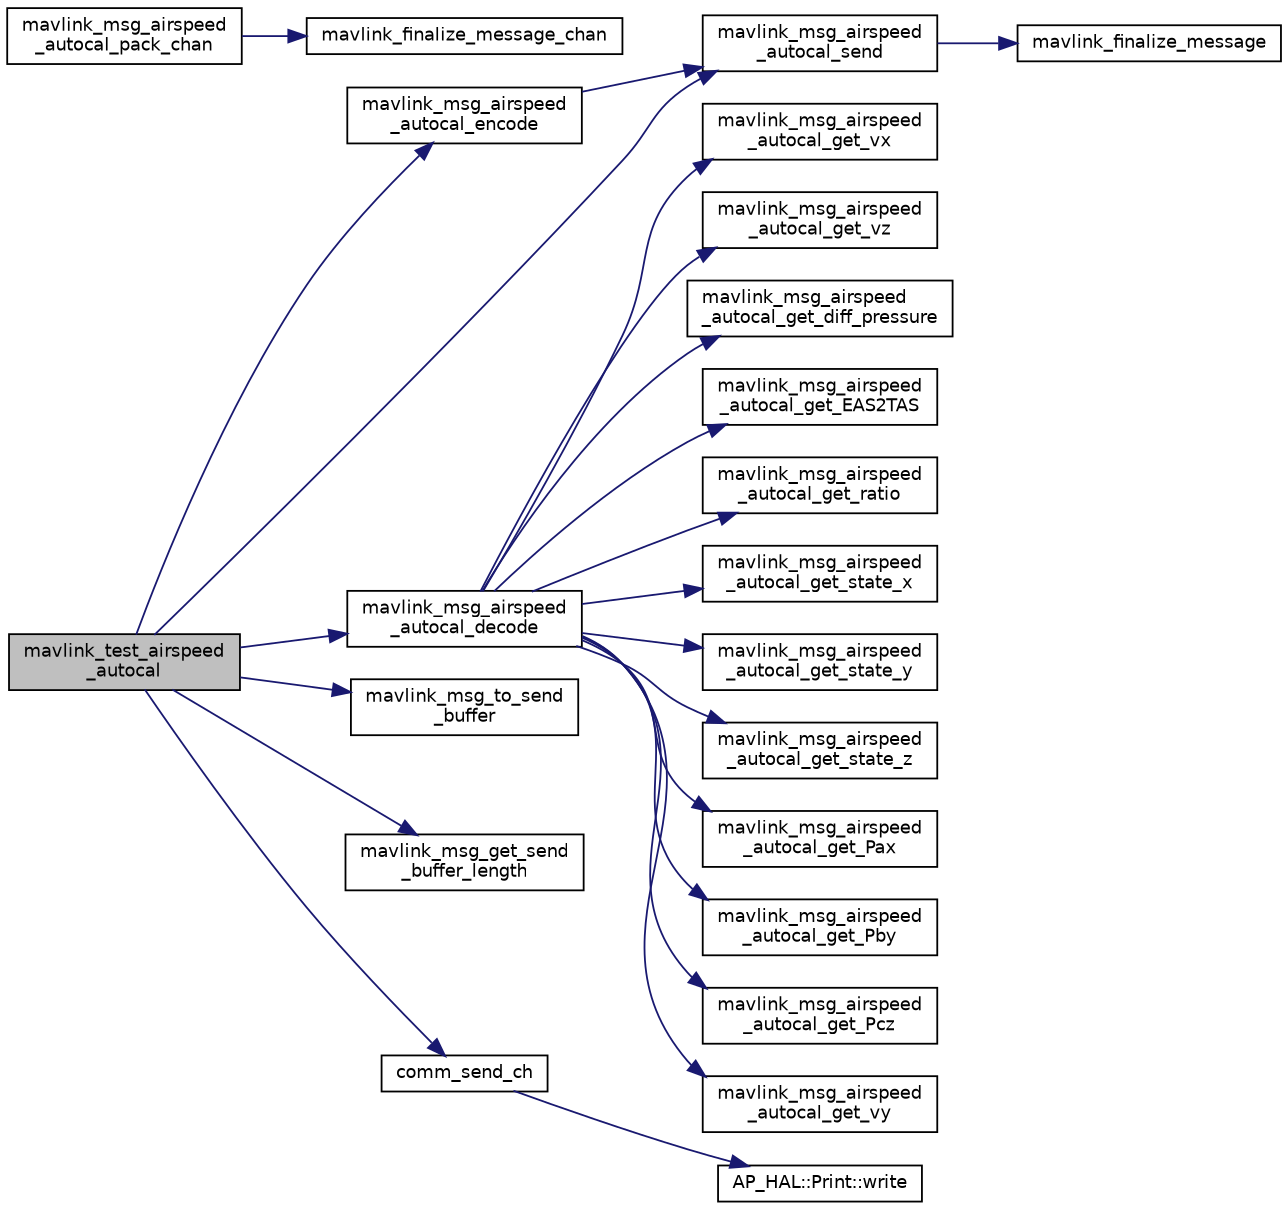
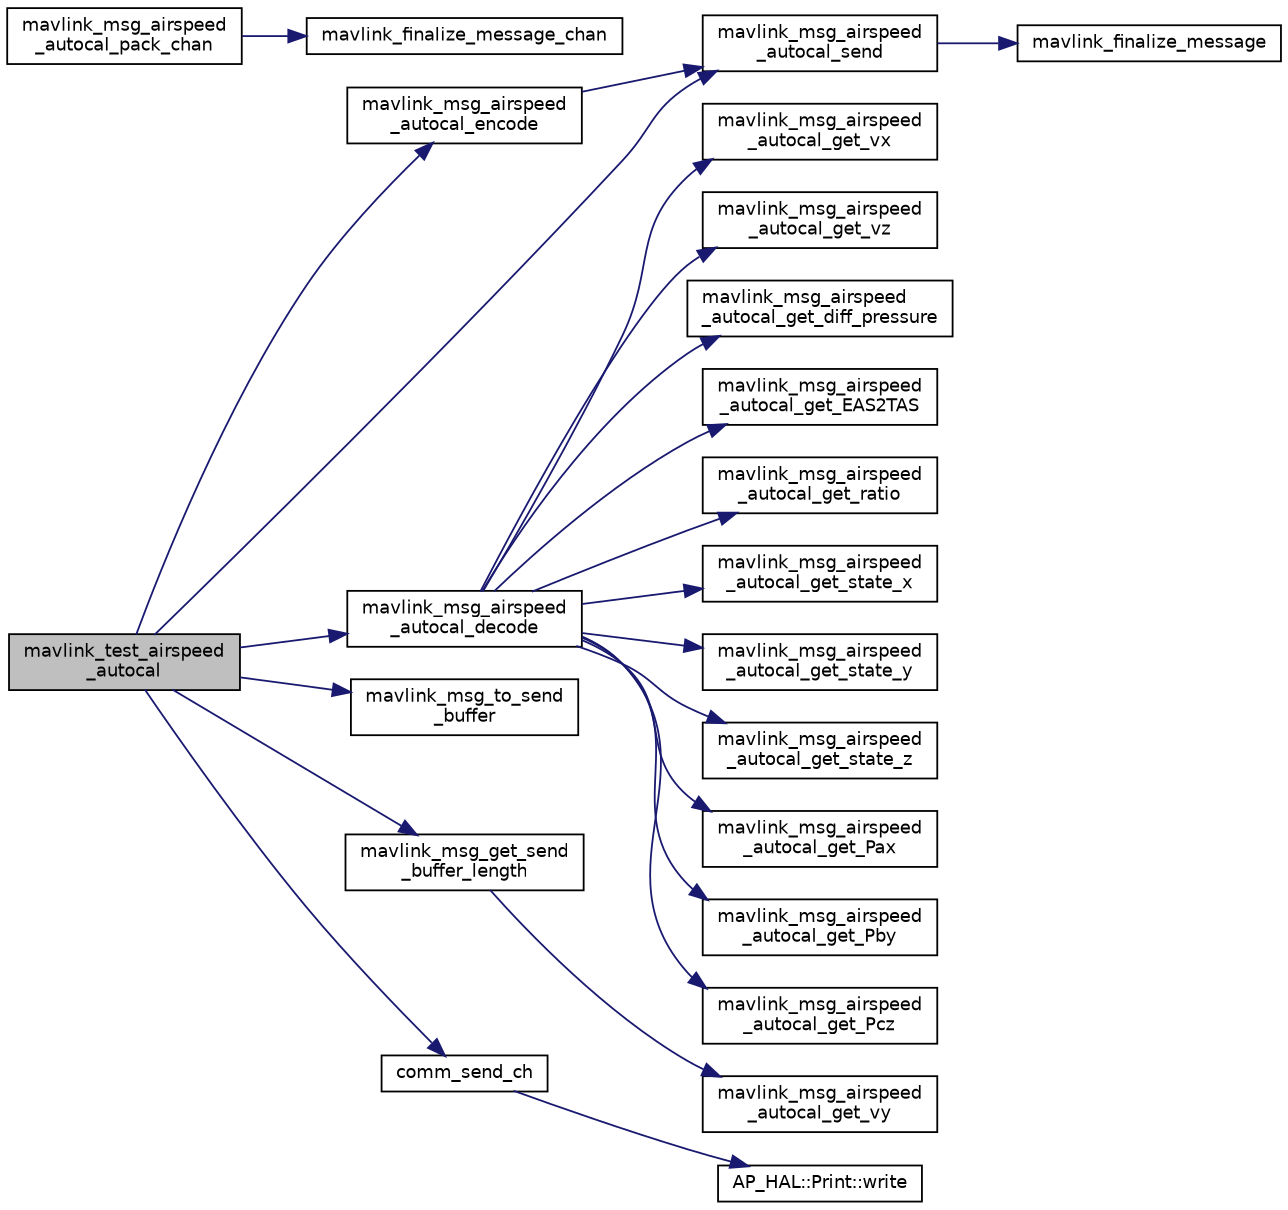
  digraph {
    rankdir=LR
    node [color=black fillcolor=white fontname=Helvetica fontsize=10 shape=record style=filled]
    edge [color=midnightblue fontname=Helvetica fontsize=10 labelfontname=Helvetica labelfontsize=10 style=solid]
    n1 [fillcolor=grey75 fontcolor=black height=0.2 label="mavlink_test_airspeed\l_autocal" width=0.4]
    n2 [height=0.2 label="mavlink_msg_airspeed\l_autocal_encode" width=0.4]
    n3 [height=0.2 label="mavlink_msg_airspeed\l_autocal_send" width=0.4]
    n4 [height=0.2 label="mavlink_msg_airspeed\l_autocal_decode" width=0.4]
    n5 [height=0.2 label="mavlink_msg_to_send\l_buffer" width=0.4]
    n6 [height=0.2 label="mavlink_msg_get_send\l_buffer_length" width=0.4]
    n7 [height=0.2 label=comm_send_ch width=0.4]
    n8 [height=0.2 label=mavlink_finalize_message width=0.4]
    n9 [height=0.2 label="mavlink_msg_airspeed\l_autocal_get_vx" width=0.4]
    n10 [height=0.2 label="mavlink_msg_airspeed\l_autocal_get_vy" width=0.4]
    n11 [height=0.2 label="mavlink_msg_airspeed\l_autocal_get_vz" width=0.4]
    n12 [height=0.2 label="mavlink_msg_airspeed\l_autocal_get_diff_pressure" width=0.4]
    n13 [height=0.2 label="mavlink_msg_airspeed\l_autocal_get_EAS2TAS" width=0.4]
    n14 [height=0.2 label="mavlink_msg_airspeed\l_autocal_get_ratio" width=0.4]
    n15 [height=0.2 label="mavlink_msg_airspeed\l_autocal_get_state_x" width=0.4]
    n16 [height=0.2 label="mavlink_msg_airspeed\l_autocal_get_state_y" width=0.4]
    n17 [height=0.2 label="mavlink_msg_airspeed\l_autocal_get_state_z" width=0.4]
    n18 [height=0.2 label="mavlink_msg_airspeed\l_autocal_get_Pax" width=0.4]
    n19 [height=0.2 label="mavlink_msg_airspeed\l_autocal_get_Pby" width=0.4]
    n20 [height=0.2 label="mavlink_msg_airspeed\l_autocal_get_Pcz" width=0.4]
    n21 [height=0.2 label="mavlink_msg_airspeed\l_autocal_pack_chan" width=0.4]
    n22 [height=0.2 label=mavlink_finalize_message_chan width=0.4]
    n23 [height=0.2 label="AP_HAL::Print::write" width=0.4]
    n1 -> n2
    n1 -> n3
    n1 -> n4
    n1 -> n5
    n1 -> n6
    n1 -> n7
    n2 -> n3
    n3 -> n8
    n4 -> n9
-   n4 -> n10
+   n6 -> n10
    n4 -> n11
    n4 -> n12
    n4 -> n13
    n4 -> n14
    n4 -> n15
    n4 -> n16
    n4 -> n17
    n4 -> n18
    n4 -> n19
    n4 -> n20
    n7 -> n23
    n21 -> n22
  }
